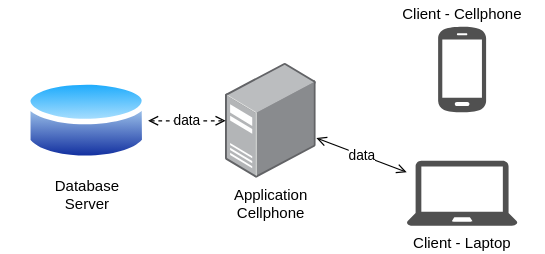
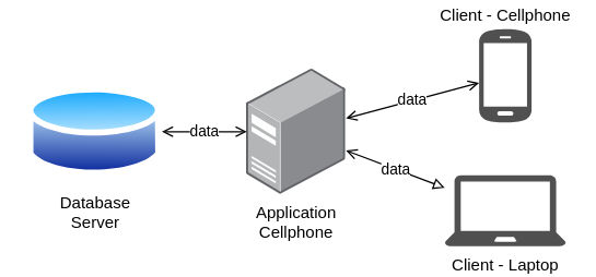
  <mxCell id="0" />
  <mxCell id="1" parent="0" />
- <mxCell id="2" value="data" style="rounded=0;orthogonalLoop=1;jettySize=auto;html=1;endArrow=open;endFill=0;startArrow=open;startFill=0;" parent="1" source="3" target="6" edge="1"><mxGeometry relative="1" as="geometry"><mxPoint x="350" y="157.704" as="targetPoint" /></mxGeometry></mxCell>
+ <mxCell id="2" value="data" style="rounded=0;orthogonalLoop=1;jettySize=auto;html=1;endArrow=block;endFill=0;startArrow=open;startFill=0;" parent="1" source="3" target="6" edge="1"><mxGeometry relative="1" as="geometry"><mxPoint x="350" y="157.704" as="targetPoint" /></mxGeometry></mxCell>
  <mxCell id="3" value="Application&lt;br&gt;Cellphone" style="points=[];aspect=fixed;html=1;align=center;shadow=0;dashed=0;image;image=img/lib/allied_telesis/computer_and_terminals/Server_Desktop.svg;" parent="1" vertex="1"><mxGeometry x="180" y="50" width="72.6" height="92.03" as="geometry" /></mxCell>
  <mxCell id="4" value="Client - Cellphone" style="sketch=0;pointerEvents=1;shadow=0;dashed=0;html=1;strokeColor=none;fillColor=#505050;labelPosition=center;verticalLabelPosition=top;verticalAlign=bottom;outlineConnect=0;align=center;shape=mxgraph.office.devices.cell_phone_android_proportional;" parent="1" vertex="1"><mxGeometry x="350" y="20" width="38.39" height="70" as="geometry" /></mxCell>
+ <mxCell id="5" value="data" style="rounded=0;orthogonalLoop=1;jettySize=auto;html=1;endArrow=open;endFill=0;startArrow=open;startFill=0;" parent="1" source="3" target="4" edge="1"><mxGeometry relative="1" as="geometry"><mxPoint x="262.6" y="152.174" as="sourcePoint" /><mxPoint x="360" y="115.036" as="targetPoint" /></mxGeometry></mxCell>
  <mxCell id="6" value="Client - Laptop" style="sketch=0;pointerEvents=1;shadow=0;dashed=0;html=1;strokeColor=none;fillColor=#505050;labelPosition=center;verticalLabelPosition=bottom;verticalAlign=top;outlineConnect=0;align=center;shape=mxgraph.office.devices.laptop;" parent="1" vertex="1"><mxGeometry x="324.87" y="128.03" width="88.65" height="51.97" as="geometry" /></mxCell>
  <mxCell id="7" value="Database&lt;br&gt;Server" style="aspect=fixed;perimeter=ellipsePerimeter;html=1;align=center;shadow=0;dashed=0;spacingTop=3;image;image=img/lib/active_directory/database.svg;" parent="1" vertex="1"><mxGeometry x="20" y="59.77" width="97.96" height="72.49" as="geometry" /></mxCell>
- <mxCell id="8" value="data" style="rounded=0;orthogonalLoop=1;jettySize=auto;html=1;endArrow=open;endFill=0;startArrow=open;startFill=0;dashed=1;" parent="1" source="7" target="3" edge="1"><mxGeometry relative="1" as="geometry"><mxPoint x="262.6" y="96.277" as="sourcePoint" /><mxPoint x="360" y="70.149" as="targetPoint" /></mxGeometry></mxCell>
+ <mxCell id="8" value="data" style="rounded=0;orthogonalLoop=1;jettySize=auto;html=1;endArrow=open;endFill=0;startArrow=open;startFill=0;" parent="1" source="7" target="3" edge="1"><mxGeometry relative="1" as="geometry"><mxPoint x="262.6" y="96.277" as="sourcePoint" /><mxPoint x="360" y="70.149" as="targetPoint" /></mxGeometry></mxCell>
